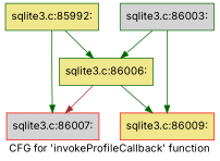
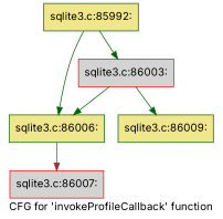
  digraph {
    fontname=Inter
    label="CFG for 'invokeProfileCallback' function"
    node [color=darkgreen fillcolor=khaki fontname=Inter shape=record style=filled]
    edge [color=darkgreen fontname=Inter]
    n1 [label="{sqlite3.c:85992:}"]
-   n2 [fillcolor=lightgrey label="{sqlite3.c:86003:}"]
+   n2 [color=red fillcolor=lightgrey label="{sqlite3.c:86003:}"]
    n3 [label="{sqlite3.c:86006:}"]
-   n4 [color=red label="{sqlite3.c:86009:}"]
+   n4 [label="{sqlite3.c:86009:}"]
    n5 [color=red fillcolor=lightgrey label="{sqlite3.c:86007:}"]
-   n1 -> n5
+   n1 -> n2
    n1 -> n3
    n2 -> n3
    n2 -> n4
-   n3 -> n4
    n3 -> n5 [color=brown]
  }
